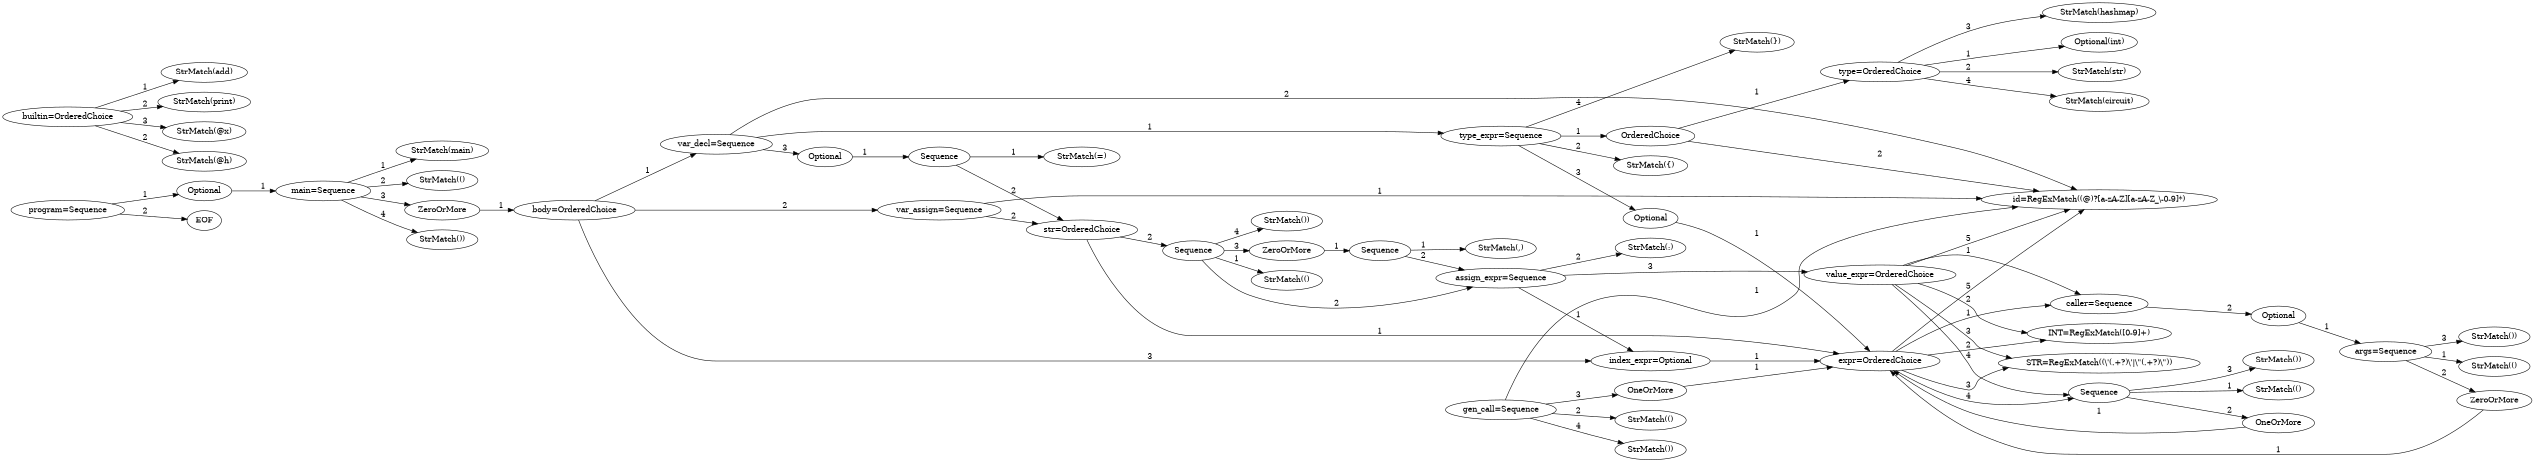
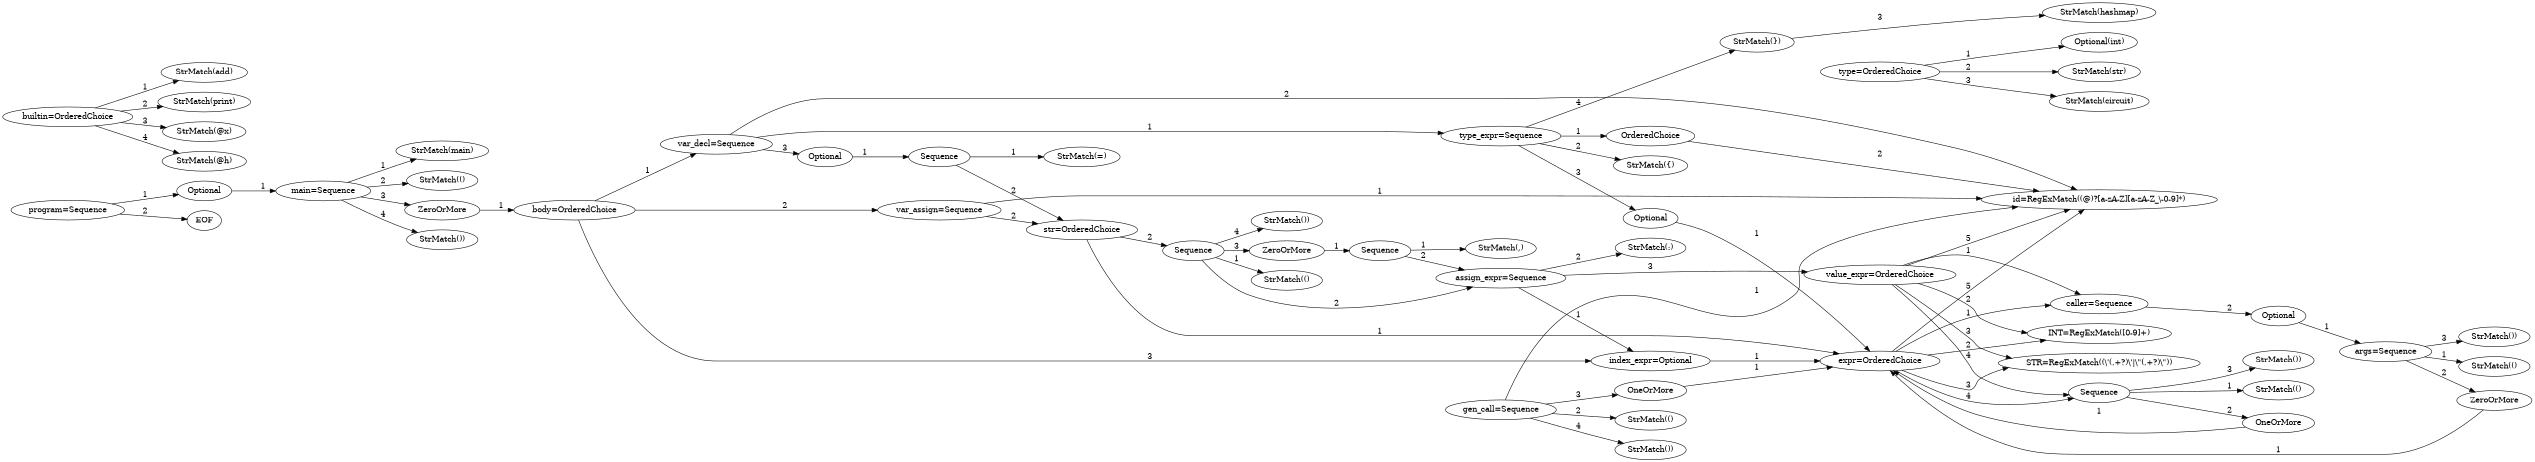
  digraph {
    rankdir=LR
    n1 [label="program=Sequence"]
    n2 [label=Optional]
    n3 [label=EOF]
    n4 [label="main=Sequence"]
    n5 [label="StrMatch(main)"]
    n6 [label="StrMatch(()"]
    n7 [label=ZeroOrMore]
    n8 [label="StrMatch())"]
    n9 [label="body=OrderedChoice"]
    n10 [label="var_decl=Sequence"]
    n11 [label="var_assign=Sequence"]
    n12 [label="index_expr=Optional"]
    n13 [label="type_expr=Sequence"]
    n14 [label="id=RegExMatch((@)?[a-zA-Z][a-zA-Z_\\-0-9]*)"]
    n15 [label=Optional]
    n16 [label="str=OrderedChoice"]
    n17 [label="gen_call=Sequence"]
    n18 [label="StrMatch(()"]
    n19 [label=OneOrMore]
    n20 [label="StrMatch())"]
    n21 [label=OrderedChoice]
    n22 [label="StrMatch({)"]
    n23 [label=Optional]
    n24 [label="StrMatch(})"]
    n25 [label=Sequence]
    n26 [label="type=OrderedChoice"]
    n27 [label="expr=OrderedChoice"]
    n28 [label="Optional(int)"]
    n29 [label="StrMatch(str)"]
    n30 [label="StrMatch(hashmap)"]
    n31 [label="StrMatch(circuit)"]
    n32 [label="caller=Sequence"]
    n33 [label="INT=RegExMatch([0-9]+)"]
    n34 [label="STR=RegExMatch((\\'(.+?)\\'|\\\"(.+?)\\\"))"]
    n35 [label=Sequence]
    n36 [label=Optional]
    n37 [label="StrMatch(()"]
    n38 [label=OneOrMore]
    n39 [label="StrMatch())"]
    n40 [label="builtin=OrderedChoice"]
    n41 [label="StrMatch(add)"]
    n42 [label="StrMatch(print)"]
    n43 [label="StrMatch(@x)"]
    n44 [label="StrMatch(@h)"]
    n45 [label="args=Sequence"]
    n46 [label="StrMatch(()"]
    n47 [label=ZeroOrMore]
    n48 [label="StrMatch())"]
    n49 [label="StrMatch(=)"]
    n50 [label=Sequence]
    n51 [label="StrMatch(()"]
    n52 [label="assign_expr=Sequence"]
    n53 [label=ZeroOrMore]
    n54 [label="StrMatch())"]
    n55 [label="StrMatch(:)"]
    n56 [label="value_expr=OrderedChoice"]
    n57 [label=Sequence]
    n58 [label="StrMatch(,)"]
    n1 -> n2 [label=1]
    n1 -> n3 [label=2]
    n2 -> n4 [label=1]
    n4 -> n5 [label=1]
    n4 -> n6 [label=2]
    n4 -> n7 [label=3]
    n4 -> n8 [label=4]
    n7 -> n9 [label=1]
    n9 -> n10 [label=1]
    n9 -> n11 [label=2]
    n9 -> n12 [label=3]
    n10 -> n13 [label=1]
    n10 -> n14 [label=2]
    n10 -> n15 [label=3]
    n11 -> n14 [label=1]
    n11 -> n16 [label=2]
    n12 -> n27 [label=1]
    n13 -> n21 [label=1]
    n13 -> n22 [label=2]
    n13 -> n23 [label=3]
    n13 -> n24 [label=4]
    n15 -> n25 [label=1]
    n16 -> n27 [label=1]
    n16 -> n50 [label=2]
    n17 -> n14 [label=1]
    n17 -> n18 [label=2]
    n17 -> n19 [label=3]
    n17 -> n20 [label=4]
    n19 -> n27 [label=1]
    n21 -> n14 [label=2]
-   n21 -> n26 [label=1]
    n23 -> n27 [label=1]
    n25 -> n16 [label=2]
    n25 -> n49 [label=1]
    n26 -> n28 [label=1]
    n26 -> n29 [label=2]
-   n26 -> n30 [label=3]
-   n26 -> n31 [label=4]
+   n24 -> n30 [label=3]
+   n26 -> n31 [label=3]
    n27 -> n14 [label=5]
    n27 -> n32 [label=1]
    n27 -> n33 [label=2]
    n27 -> n34 [label=3]
    n27 -> n35 [label=4]
    n32 -> n36 [label=2]
    n35 -> n37 [label=1]
    n35 -> n38 [label=2]
    n35 -> n39 [label=3]
    n36 -> n45 [label=1]
    n38 -> n27 [label=1]
    n40 -> n41 [label=1]
    n40 -> n42 [label=2]
    n40 -> n43 [label=3]
-   n40 -> n44 [label=2]
+   n40 -> n44 [label=4]
    n45 -> n46 [label=1]
    n45 -> n47 [label=2]
    n45 -> n48 [label=3]
    n47 -> n27 [label=1]
    n50 -> n51 [label=1]
    n50 -> n52 [label=2]
    n50 -> n53 [label=3]
    n50 -> n54 [label=4]
    n52 -> n12 [label=1]
    n52 -> n55 [label=2]
    n52 -> n56 [label=3]
    n53 -> n57 [label=1]
    n56 -> n14 [label=5]
    n56 -> n32 [label=1]
    n56 -> n33 [label=2]
    n56 -> n34 [label=3]
    n56 -> n35 [label=4]
    n57 -> n52 [label=2]
    n57 -> n58 [label=1]
  }
